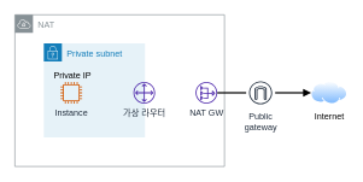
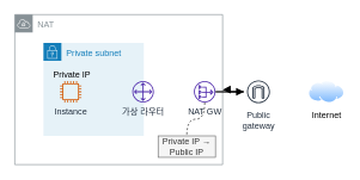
  <mxCell id="0" />
  <mxCell id="1" parent="0" />
  <mxCell id="2" value="NAT" style="sketch=0;outlineConnect=0;gradientColor=none;html=1;whiteSpace=wrap;fontSize=12;fontStyle=0;shape=mxgraph.aws4.group;grIcon=mxgraph.aws4.group_vpc;strokeColor=#879196;fillColor=none;verticalAlign=top;align=left;spacingLeft=30;fontColor=#879196;dashed=0;" vertex="1" parent="1"><mxGeometry x="20" y="20" width="290" height="210" as="geometry" /></mxCell>
  <mxCell id="3" value="Private subnet" style="points=[[0,0],[0.25,0],[0.5,0],[0.75,0],[1,0],[1,0.25],[1,0.5],[1,0.75],[1,1],[0.75,1],[0.5,1],[0.25,1],[0,1],[0,0.75],[0,0.5],[0,0.25]];outlineConnect=0;gradientColor=none;html=1;whiteSpace=wrap;fontSize=12;fontStyle=0;container=1;pointerEvents=0;collapsible=0;recursiveResize=0;shape=mxgraph.aws4.group;grIcon=mxgraph.aws4.group_security_group;grStroke=0;strokeColor=#147EBA;fillColor=#E6F2F8;verticalAlign=top;align=left;spacingLeft=30;fontColor=#147EBA;dashed=0;" vertex="1" parent="1"><mxGeometry x="60" y="59.75" width="140" height="130" as="geometry" /></mxCell>
  <mxCell id="4" value="가상 라우터" style="sketch=0;outlineConnect=0;fontColor=#232F3E;gradientColor=none;fillColor=#4D27AA;strokeColor=none;dashed=0;verticalLabelPosition=bottom;verticalAlign=top;align=center;html=1;fontSize=12;fontStyle=0;aspect=fixed;pointerEvents=1;shape=mxgraph.aws4.customer_gateway;" vertex="1" parent="3"><mxGeometry x="124" y="53.25" width="30" height="30" as="geometry" /></mxCell>
  <mxCell id="5" value="Instance" style="sketch=0;outlineConnect=0;fontColor=#232F3E;gradientColor=none;fillColor=#D45B07;strokeColor=none;dashed=0;verticalLabelPosition=bottom;verticalAlign=top;align=center;html=1;fontSize=12;fontStyle=0;aspect=fixed;pointerEvents=1;shape=mxgraph.aws4.instance2;" vertex="1" parent="1"><mxGeometry x="83" y="113" width="30" height="30" as="geometry" /></mxCell>
  <mxCell id="6" value="Private IP" style="text;html=1;strokeColor=none;fillColor=none;align=center;verticalAlign=middle;whiteSpace=wrap;rounded=0;" vertex="1" parent="1"><mxGeometry x="70" y="90" width="60" height="30" as="geometry" /></mxCell>
  <mxCell id="7" value="Internet&lt;br&gt;" style="aspect=fixed;perimeter=ellipsePerimeter;html=1;align=center;shadow=0;dashed=0;spacingTop=3;image;image=img/lib/active_directory/internet_cloud.svg;" vertex="1" parent="1"><mxGeometry x="430" y="112.25" width="50" height="31.5" as="geometry" /></mxCell>
- <mxCell id="8" style="edgeStyle=orthogonalEdgeStyle;rounded=0;orthogonalLoop=1;jettySize=auto;html=1;entryX=0;entryY=0.5;entryDx=0;entryDy=0;strokeWidth=2;endArrow=block;endFill=1;" edge="1" parent="1" source="9" target="7"><mxGeometry relative="1" as="geometry" /></mxCell>
+ <mxCell id="8" style="edgeStyle=orthogonalEdgeStyle;rounded=0;orthogonalLoop=1;jettySize=auto;html=1;strokeWidth=2;endArrow=block;endFill=1;" edge="1" parent="1" source="9" target="2"><mxGeometry relative="1" as="geometry" /></mxCell>
  <mxCell id="9" value="Public&#10;gateway" style="sketch=0;outlineConnect=0;fontColor=#232F3E;gradientColor=none;strokeColor=#232F3E;fillColor=#ffffff;dashed=0;verticalLabelPosition=bottom;verticalAlign=top;align=center;html=1;fontSize=12;fontStyle=0;aspect=fixed;shape=mxgraph.aws4.resourceIcon;resIcon=mxgraph.aws4.internet_gateway;" vertex="1" parent="1"><mxGeometry x="340" y="108" width="40" height="40" as="geometry" /></mxCell>
- <mxCell id="10" style="edgeStyle=orthogonalEdgeStyle;rounded=0;orthogonalLoop=1;jettySize=auto;html=1;strokeWidth=2;endArrow=none;endFill=1;" edge="1" parent="1" source="12" target="9"><mxGeometry relative="1" as="geometry" /></mxCell>
+ <mxCell id="10" style="edgeStyle=orthogonalEdgeStyle;rounded=0;orthogonalLoop=1;jettySize=auto;html=1;strokeWidth=2;endArrow=block;endFill=1;" edge="1" parent="1" source="12" target="9"><mxGeometry relative="1" as="geometry" /></mxCell>
+ <mxCell id="11" style="edgeStyle=orthogonalEdgeStyle;orthogonalLoop=1;jettySize=auto;html=1;entryX=0.5;entryY=0;entryDx=0;entryDy=0;strokeWidth=1;endArrow=none;endFill=0;curved=1;dashed=1;" edge="1" parent="1" source="12" target="13"><mxGeometry relative="1" as="geometry" /></mxCell>
  <mxCell id="12" value="NAT GW" style="sketch=0;outlineConnect=0;fontColor=#232F3E;gradientColor=none;fillColor=#4D27AA;strokeColor=none;dashed=0;verticalLabelPosition=bottom;verticalAlign=top;align=center;html=1;fontSize=12;fontStyle=0;aspect=fixed;pointerEvents=1;shape=mxgraph.aws4.nat_gateway;" vertex="1" parent="1"><mxGeometry x="270" y="113" width="30" height="30" as="geometry" /></mxCell>
+ <mxCell id="13" value="Private IP → Public IP" style="text;html=1;strokeColor=#666666;fillColor=#f5f5f5;align=center;verticalAlign=middle;whiteSpace=wrap;rounded=0;fontColor=#333333;" vertex="1" parent="1"><mxGeometry x="220" y="189.75" width="80" height="30" as="geometry" /></mxCell>
